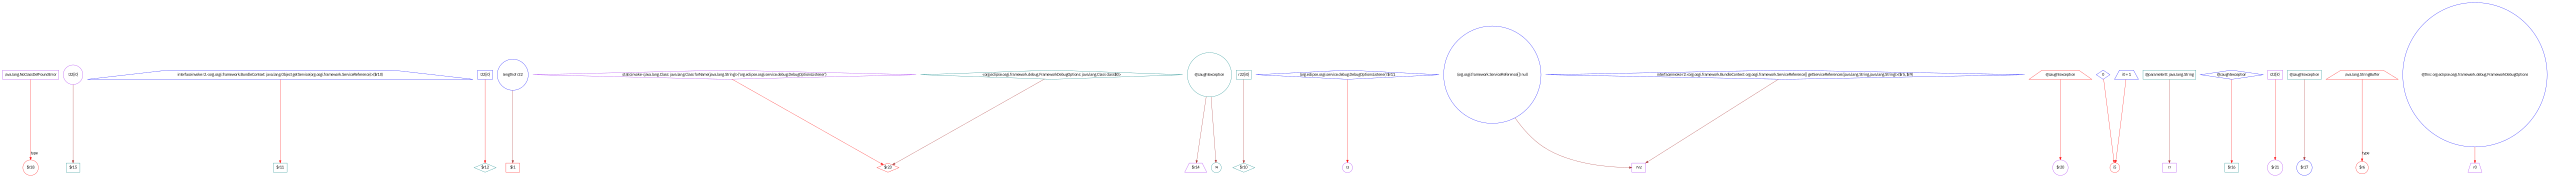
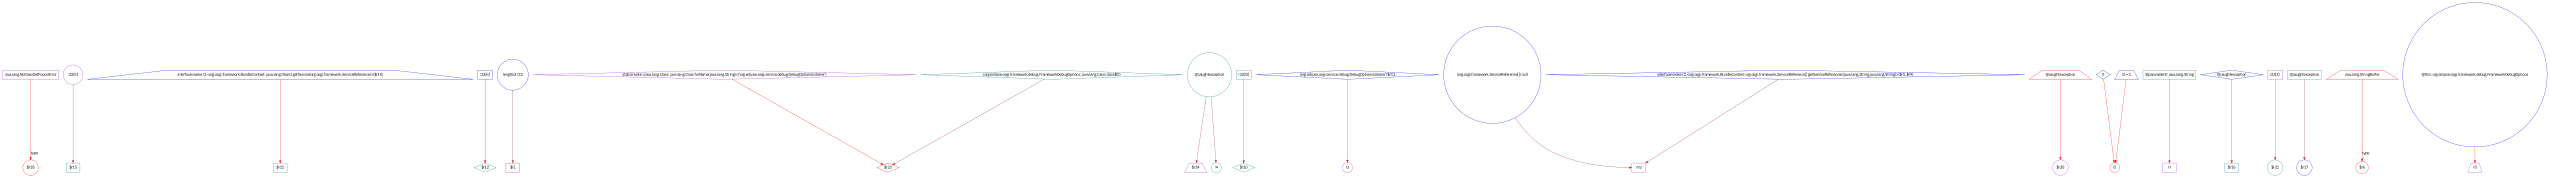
  digraph {
    fontname="IBM Plex Sans"
    node [color=purple fontname="IBM Plex Sans" shape=circle]
    edge [color=red fontname="IBM Plex Sans"]
    n1 [label="java.lang.NoClassDefFoundError" shape=box]
    n2 [color=red label="$r18"]
    n3 [label="r22[i0]"]
    n4 [color=teal label="$r15" shape=box]
    n5 [color=blue label="interfaceinvoke r2.<org.osgi.framework.BundleContext: java.lang.Object getService(org.osgi.framework.ServiceReference)>($r10)" shape=trapezium]
    n6 [color=teal label="$r11" shape=box]
    n7 [color=blue label="r22[i0]" shape=box]
    n8 [color=teal label="$r12" shape=diamond]
    n9 [color=blue label="lengthof r22"]
    n10 [color=red label="$i1" shape=box]
    n11 [label="staticinvoke <java.lang.Class: java.lang.Class forName(java.lang.String)>('org.eclipse.osgi.service.debug.DebugOptionsListener')" shape=diamond]
    n12 [color=red label="$r23" shape=diamond]
    n13 [color=teal label="@caughtexception"]
    n14 [label="$r14" shape=trapezium]
    n15 [color=teal label=r4]
    n16 [color=teal label="r22[i0]" shape=box]
    n17 [color=teal label="$r10" shape=diamond]
    n18 [color=blue label="(org.eclipse.osgi.service.debug.DebugOptionsListener) $r11" shape=diamond]
    n19 [label=r3]
    n20 [color=blue label="(org.osgi.framework.ServiceReference[]) null"]
    n21 [label=r92 shape=box]
    n22 [color=red label="@caughtexception" shape=trapezium]
    n23 [label="$r20"]
    n24 [color=blue label=0 shape=diamond]
    n25 [color=red label=i5]
    n26 [color=teal label="@parameter0: java.lang.String" shape=box]
    n27 [label=r7 shape=box]
    n28 [color=blue label="@caughtexception" shape=diamond]
    n29 [color=teal label="$r16" shape=box]
    n30 [color=blue label="interfaceinvoke r2.<org.osgi.framework.BundleContext: org.osgi.framework.ServiceReference[] getServiceReferences(java.lang.String,java.lang.String)>($r5, $r9)" shape=diamond]
    n31 [label="r22[i0]" shape=box]
-   n32 [label="$r21"]
+   n32 [color=teal label="$r21"]
    n33 [color=teal label="@caughtexception" shape=box]
    n34 [color=blue label="$r17"]
    n35 [color=teal label="<org.eclipse.osgi.framework.debug.FrameworkDebugOptions: java.lang.Class class$0>" shape=diamond]
    n36 [color=red label="java.lang.StringBuffer" shape=trapezium]
    n37 [color=red label="$r6"]
    n38 [color=blue label="i0 + 1" shape=trapezium]
    n39 [color=blue label="@this: org.eclipse.osgi.framework.debug.FrameworkDebugOptions"]
    n40 [label=r0 shape=trapezium]
    n1 -> n2 [label=type]
    n3 -> n4 [color=brown]
    n5 -> n6
    n7 -> n8
    n9 -> n10 [color=brown]
    n11 -> n12
    n13 -> n14 [color=brown]
    n13 -> n15 [color=brown]
    n16 -> n17 [color=brown]
    n18 -> n19
    n20 -> n21 [color=brown]
    n22 -> n23
    n24 -> n25
    n26 -> n27 [color=brown]
    n28 -> n29
    n30 -> n21 [color=brown]
    n31 -> n32
    n33 -> n34 [color=brown]
    n35 -> n12 [color=brown]
    n36 -> n37 [label=type]
    n38 -> n25
    n39 -> n40
  }
